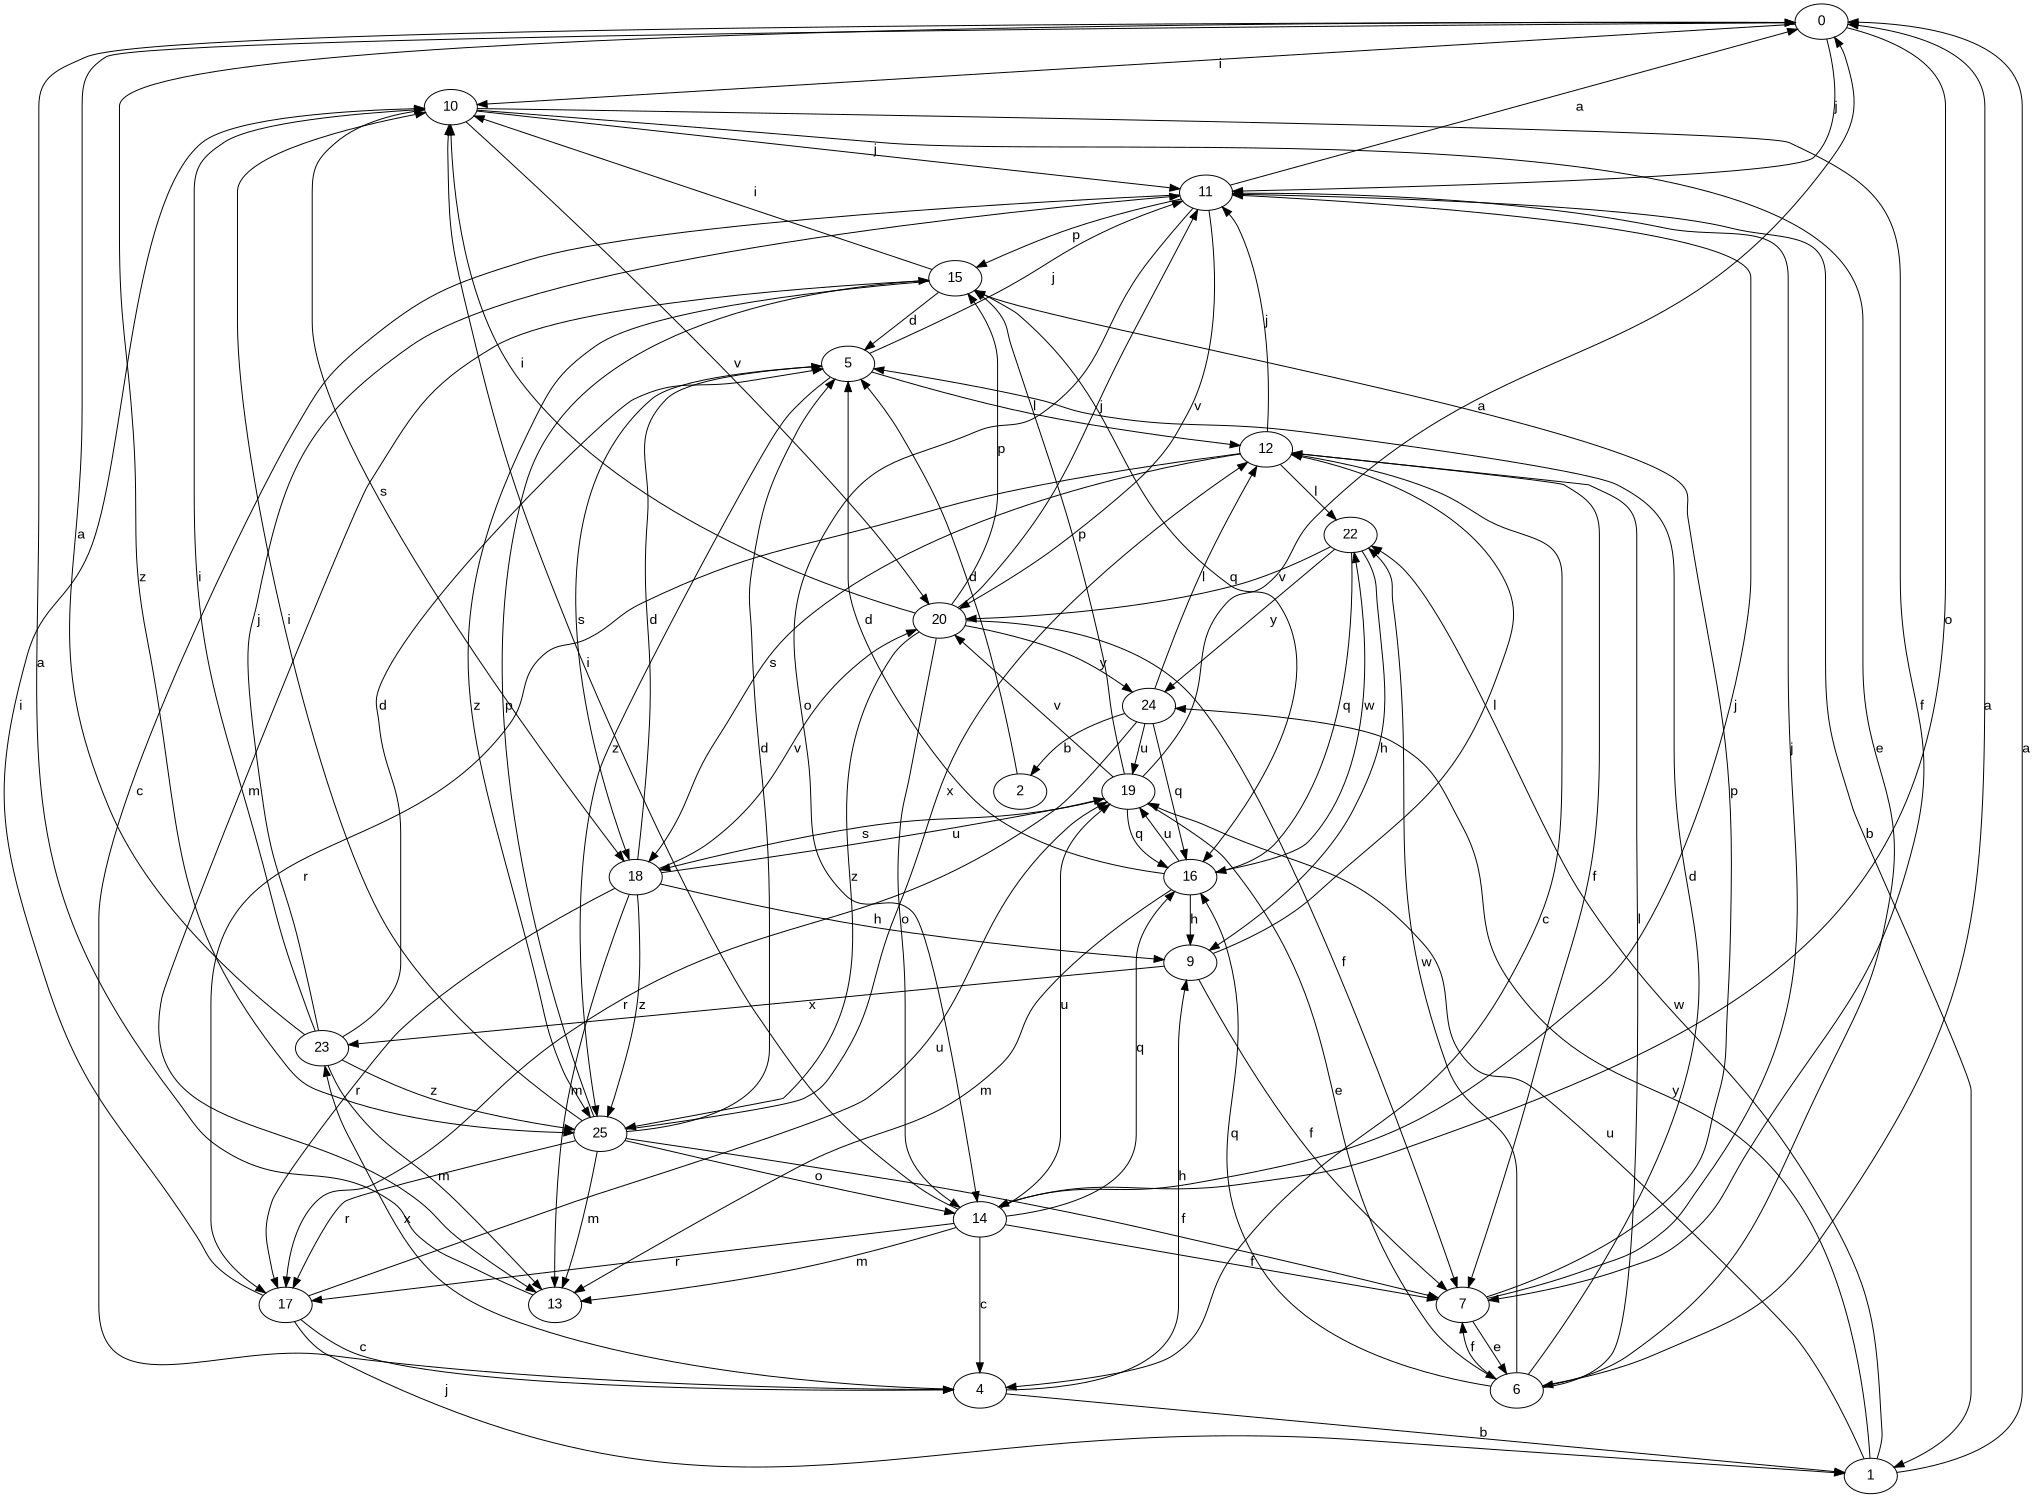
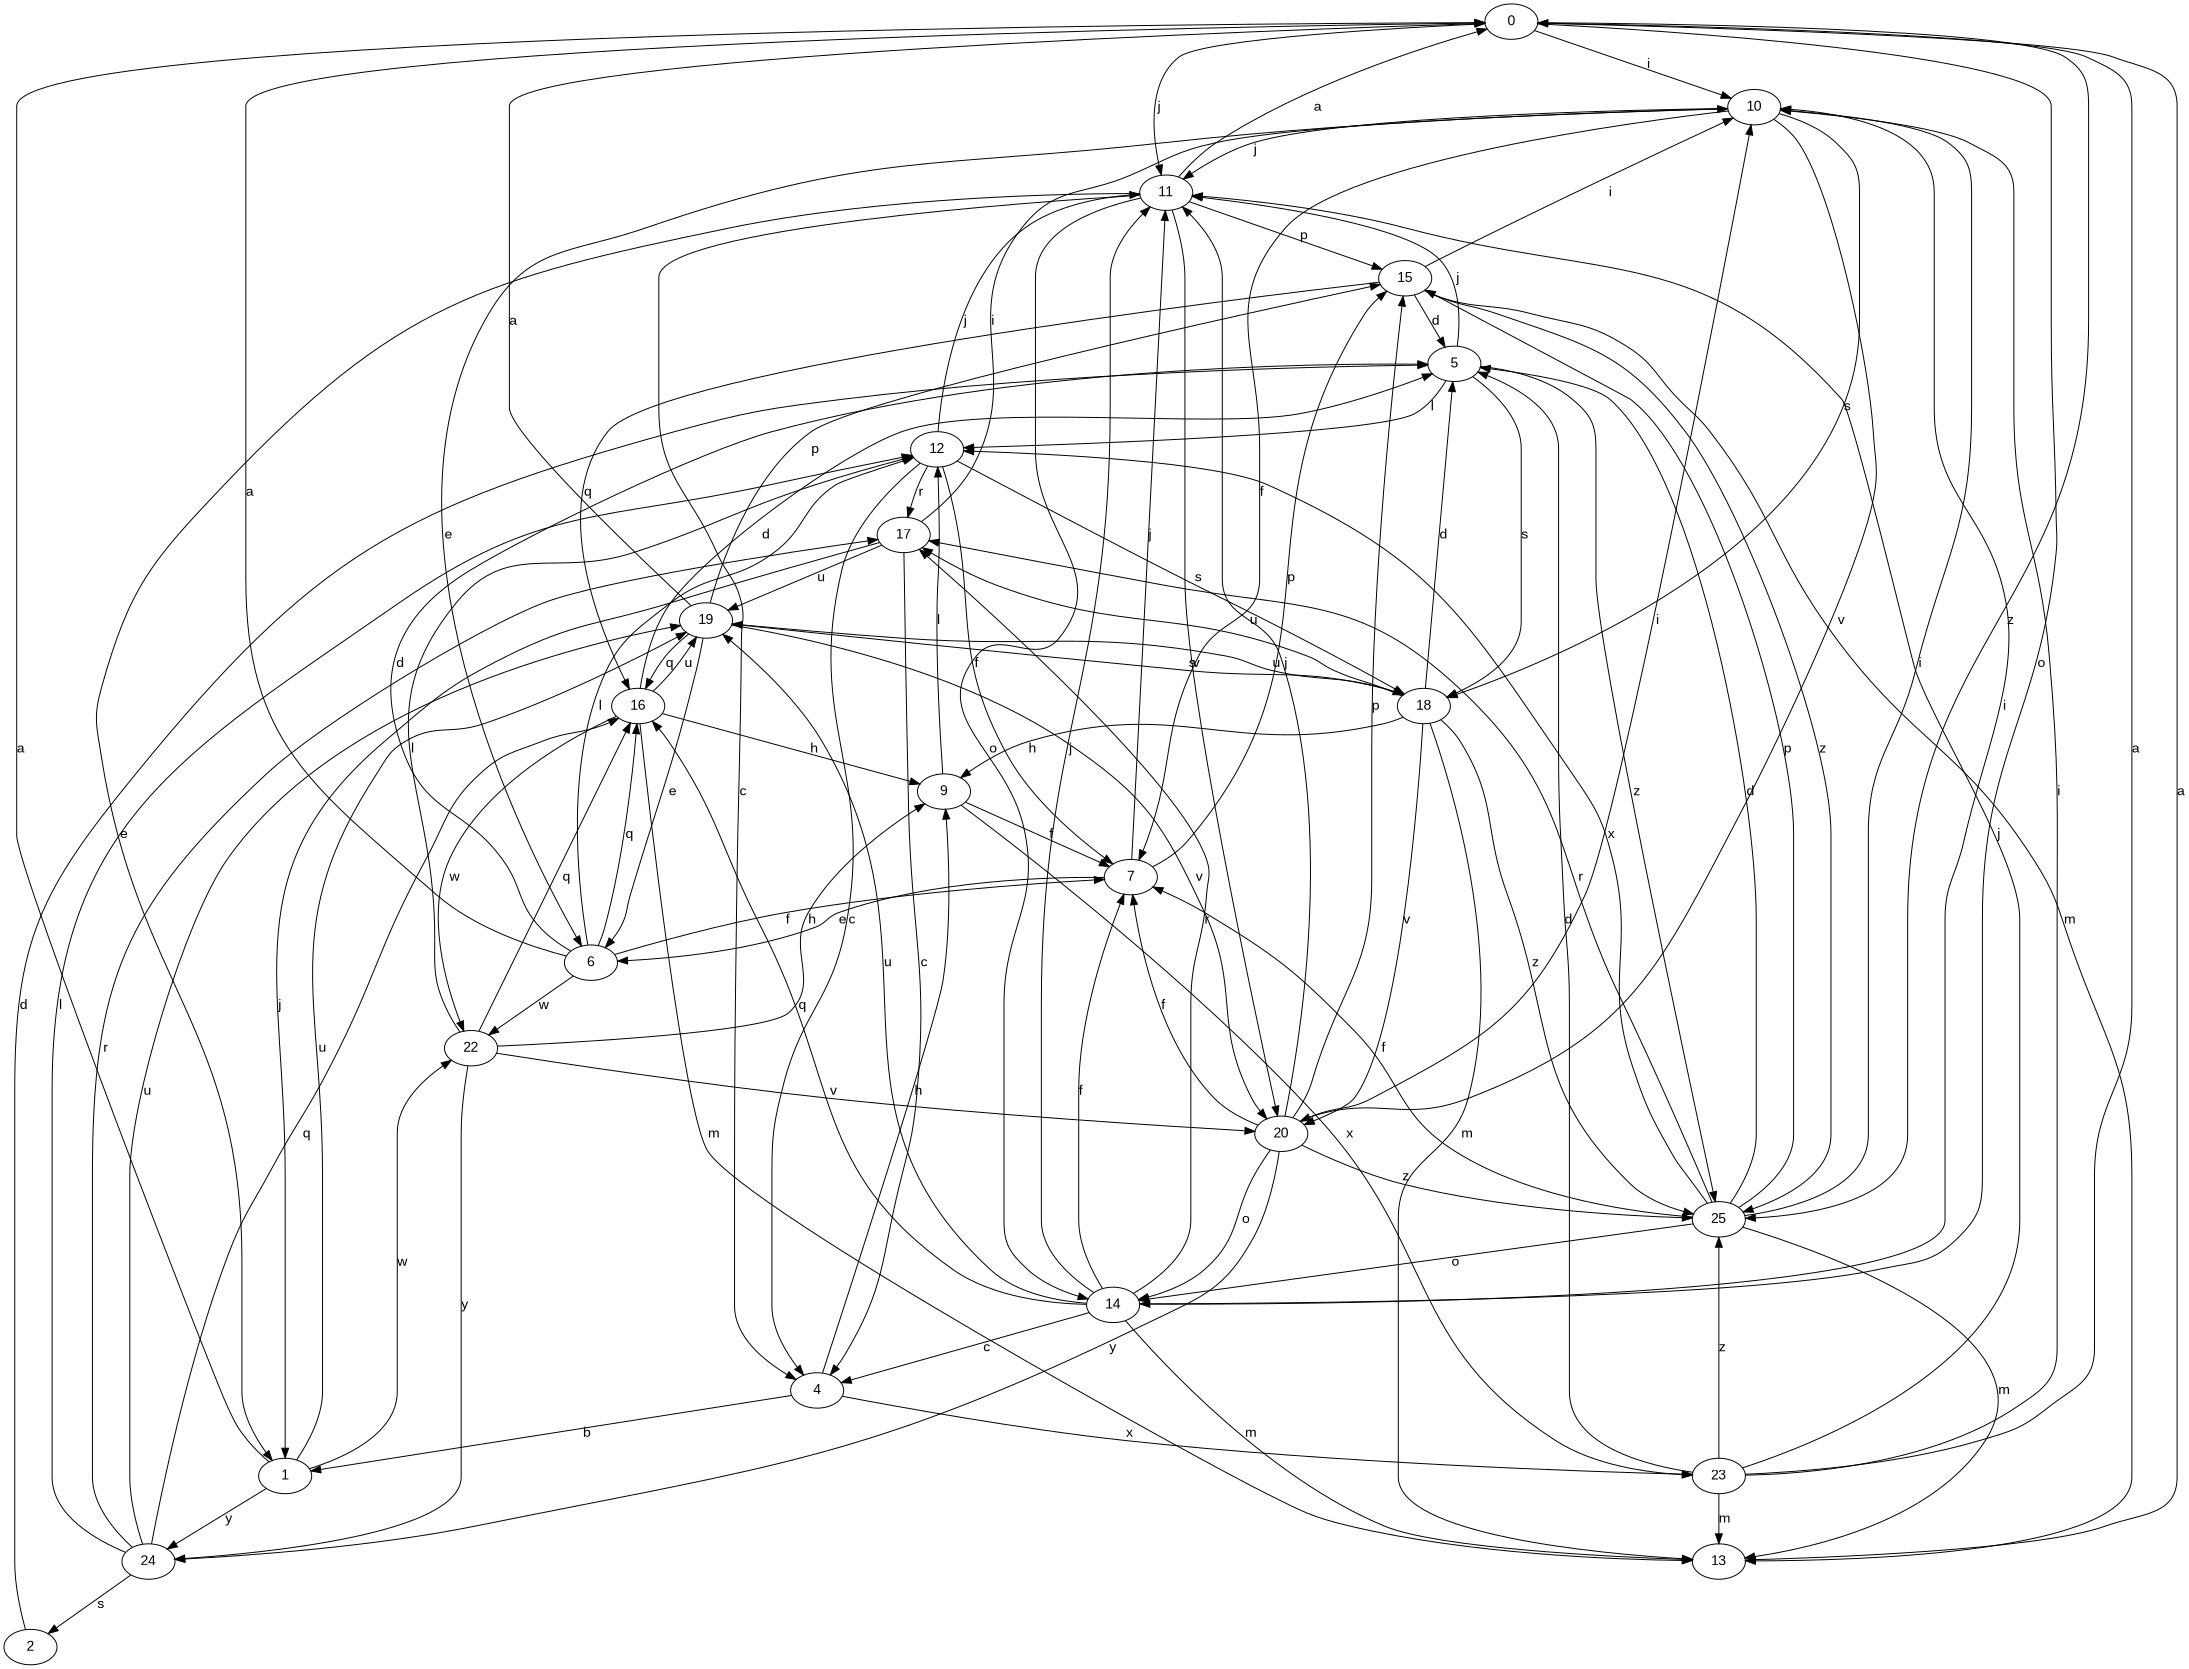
  strict digraph {
    fontname="Liberation Sans"
    node [fontname="Liberation Sans"]
    edge [fontname="Liberation Sans"]
    0
    10
    11
    14
    25
    18
    6
    7
    20
    1
    4
    15
    19
    16
    17
    13
    5
    12
    22
    24
    9
    2
    23
    0 -> 10 [label=i]
    0 -> 11 [label=j]
    0 -> 14 [label=o]
    0 -> 25 [label=z]
    10 -> 11 [label=j]
    10 -> 18 [label=s]
    10 -> 6 [label=e]
    10 -> 7 [label=f]
    10 -> 20 [label=v]
    11 -> 0 [label=a]
    11 -> 14 [label=o]
    11 -> 20 [label=v]
-   11 -> 1 [label=b]
+   11 -> 1 [label=e]
    11 -> 4 [label=c]
    11 -> 15 [label=p]
    14 -> 10 [label=i]
    14 -> 11 [label=j]
    14 -> 7 [label=f]
    14 -> 4 [label=c]
    14 -> 19 [label=u]
    14 -> 16 [label=q]
    14 -> 17 [label=r]
    14 -> 13 [label=m]
    25 -> 10 [label=i]
    25 -> 14 [label=o]
    25 -> 7 [label=f]
    25 -> 15 [label=p]
    25 -> 17 [label=r]
    25 -> 13 [label=m]
    25 -> 5 [label=d]
    25 -> 12 [label=x]
    18 -> 25 [label=z]
    18 -> 20 [label=v]
    18 -> 19 [label=u]
-   18 -> 17 [label=r]
+   18 -> 17 [label=u]
    18 -> 13 [label=m]
    18 -> 5 [label=d]
    18 -> 9 [label=h]
    6 -> 0 [label=a]
    6 -> 7 [label=f]
    6 -> 16 [label=q]
    6 -> 5 [label=d]
    6 -> 12 [label=l]
    6 -> 22 [label=w]
    7 -> 11 [label=j]
    7 -> 6 [label=e]
    7 -> 15 [label=p]
    20 -> 10 [label=i]
    20 -> 11 [label=j]
    20 -> 14 [label=o]
    20 -> 25 [label=z]
    20 -> 7 [label=f]
    20 -> 15 [label=p]
    20 -> 24 [label=y]
    1 -> 0 [label=a]
    1 -> 19 [label=u]
    1 -> 22 [label=w]
    1 -> 24 [label=y]
    4 -> 1 [label=b]
    4 -> 9 [label=h]
    4 -> 23 [label=x]
    15 -> 10 [label=i]
    15 -> 25 [label=z]
    15 -> 16 [label=q]
    15 -> 13 [label=m]
    15 -> 5 [label=d]
    19 -> 0 [label=a]
    19 -> 18 [label=s]
    19 -> 6 [label=e]
    19 -> 20 [label=v]
    19 -> 15 [label=p]
    19 -> 16 [label=q]
    16 -> 19 [label=u]
    16 -> 13 [label=m]
    16 -> 5 [label=d]
    16 -> 22 [label=w]
    16 -> 9 [label=h]
    17 -> 10 [label=i]
    17 -> 1 [label=j]
    17 -> 4 [label=c]
    17 -> 19 [label=u]
    13 -> 0 [label=a]
    5 -> 11 [label=j]
    5 -> 25 [label=z]
    5 -> 18 [label=s]
    5 -> 12 [label=l]
    12 -> 11 [label=j]
    12 -> 18 [label=s]
    12 -> 7 [label=f]
    12 -> 4 [label=c]
    12 -> 17 [label=r]
    22 -> 20 [label=v]
    22 -> 16 [label=q]
-   12 -> 22 [label=l]
+   22 -> 12 [label=l]
    22 -> 24 [label=y]
    22 -> 9 [label=h]
    24 -> 19 [label=u]
    24 -> 16 [label=q]
    24 -> 17 [label=r]
    24 -> 12 [label=l]
-   24 -> 2 [label=b]
+   24 -> 2 [label=s]
    9 -> 7 [label=f]
    9 -> 12 [label=l]
    9 -> 23 [label=x]
    2 -> 5 [label=d]
    23 -> 0 [label=a]
    23 -> 10 [label=i]
    23 -> 11 [label=j]
    23 -> 25 [label=z]
    23 -> 13 [label=m]
    23 -> 5 [label=d]
  }
